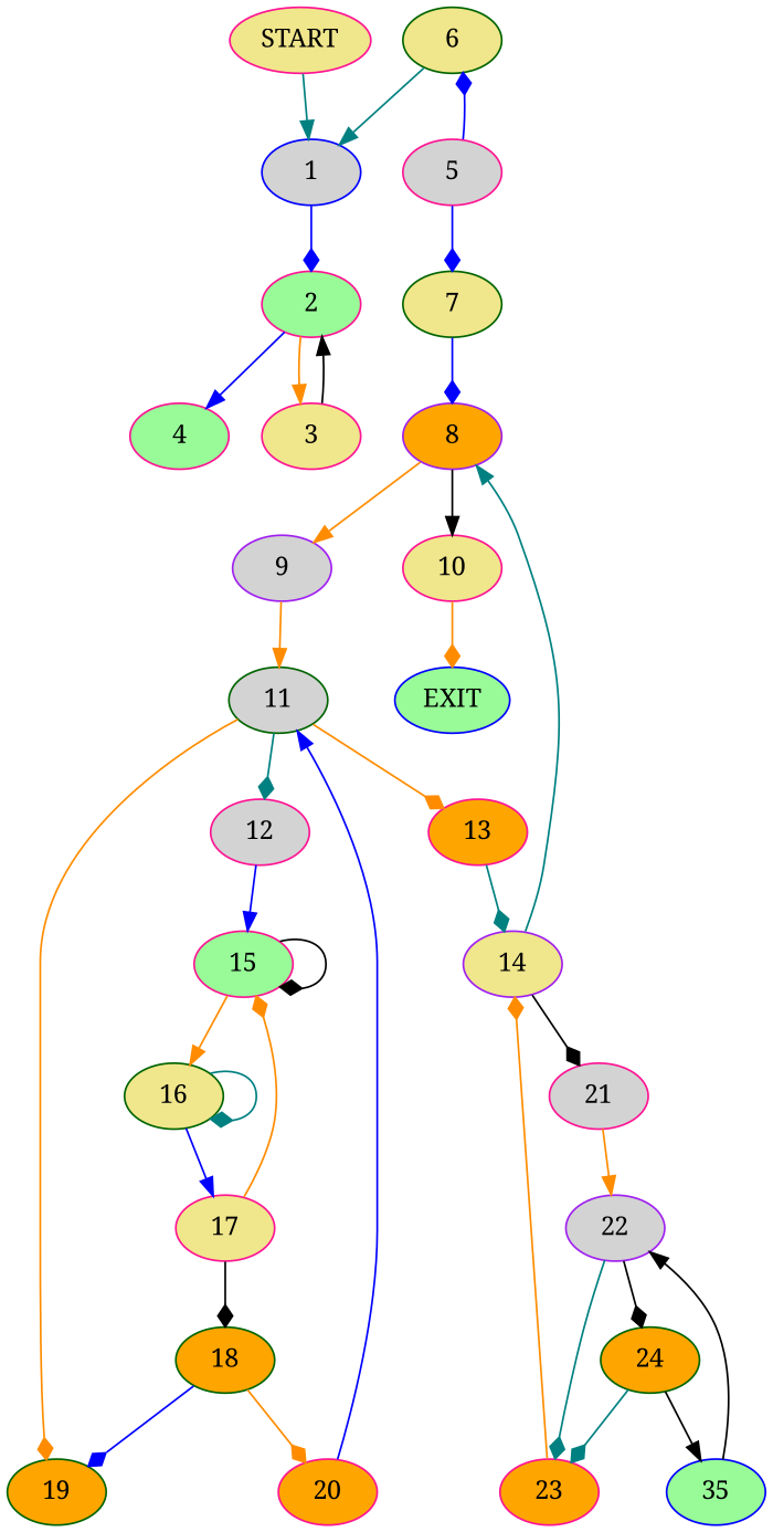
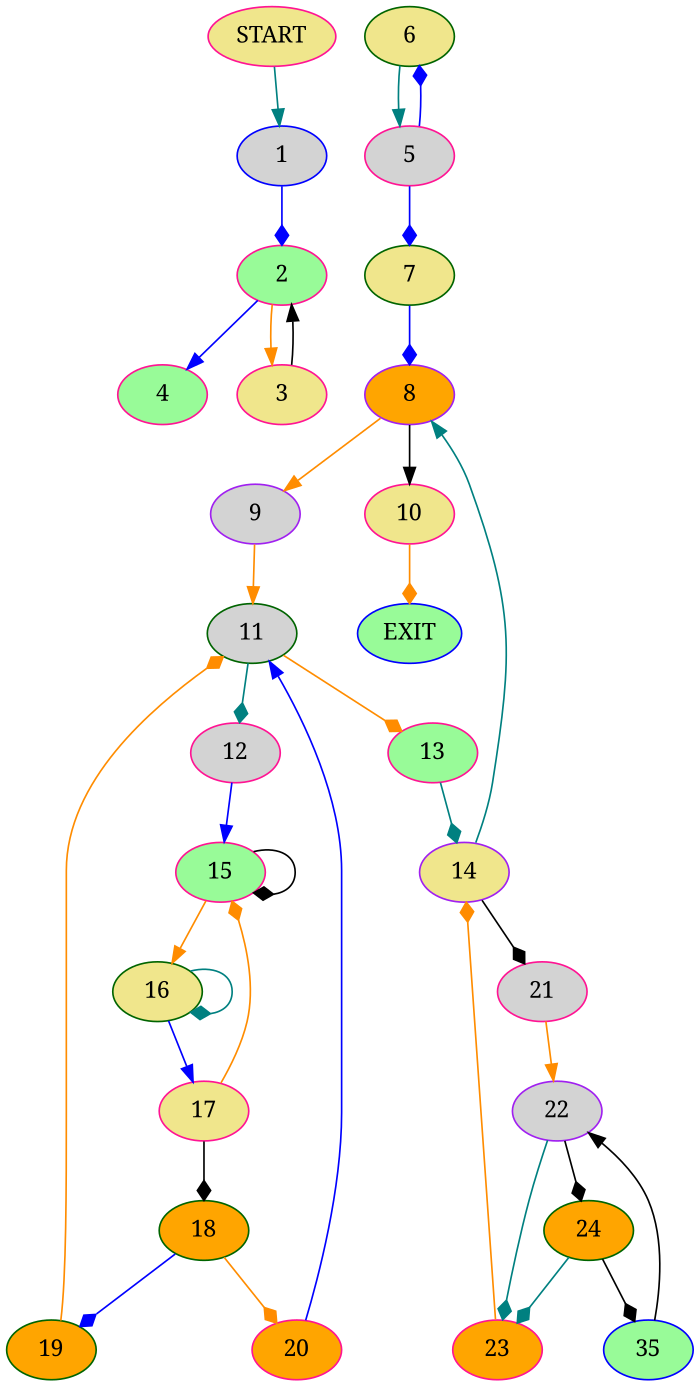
  digraph {
    fontname="Noto Serif"
    node [color=deeppink fillcolor=khaki fontname="Noto Serif" style=filled]
    edge [arrowhead=diamond color=darkorange fontname="Noto Serif"]
    n1 [label=START]
    1 [color=blue fillcolor=lightgrey]
    2 [fillcolor=palegreen]
    n4 [color=blue fillcolor=palegreen label=EXIT]
    3
    4 [fillcolor=palegreen]
    5 [fillcolor=lightgrey]
    6 [color=darkgreen]
    7 [color=darkgreen]
    8 [color=purple fillcolor=orange]
    9 [color=purple fillcolor=lightgrey]
    10
    11 [color=darkgreen fillcolor=lightgrey]
    12 [fillcolor=lightgrey]
-   13 [fillcolor=orange]
+   13 [fillcolor=palegreen]
    15 [fillcolor=palegreen]
    14 [color=purple]
    16 [color=darkgreen]
    21 [fillcolor=lightgrey]
    22 [color=purple fillcolor=lightgrey]
    17
    18 [color=darkgreen fillcolor=orange]
    19 [color=darkgreen fillcolor=orange]
    20 [fillcolor=orange]
    23 [fillcolor=orange]
    24 [color=darkgreen fillcolor=orange]
    n27 [color=blue fillcolor=palegreen label=35]
    n1 -> 1 [arrowhead=normal color=teal]
    1 -> 2 [color=blue]
    2 -> 3 [arrowhead=normal]
    2 -> 4 [arrowhead=normal color=blue]
    3 -> 2 [arrowhead=normal color=black]
    5 -> 6 [color=blue]
    5 -> 7 [color=blue]
-   6 -> 1 [arrowhead=normal color=teal]
+   6 -> 5 [arrowhead=normal color=teal]
    7 -> 8 [color=blue]
    8 -> 9 [arrowhead=normal]
    8 -> 10 [arrowhead=normal color=black]
    9 -> 11 [arrowhead=normal]
    10 -> n4
    11 -> 12 [color=teal]
    11 -> 13
    12 -> 15 [arrowhead=normal color=blue]
    13 -> 14 [color=teal]
    15 -> 15 [color=black]
    15 -> 16 [arrowhead=normal]
    14 -> 8 [arrowhead=normal color=teal]
    14 -> 21 [color=black]
    16 -> 16 [color=teal]
    16 -> 17 [arrowhead=normal color=blue]
    21 -> 22 [arrowhead=normal]
    22 -> 23 [color=teal]
    22 -> 24 [color=black]
    17 -> 15
    17 -> 18 [color=black]
    18 -> 19 [color=blue]
    18 -> 20
-   11 -> 19
+   19 -> 11
    20 -> 11 [arrowhead=normal color=blue]
    23 -> 14
    24 -> 23 [color=teal]
-   24 -> n27 [arrowhead=normal color=black]
+   24 -> n27 [color=black]
    n27 -> 22 [arrowhead=normal color=black]
  }
